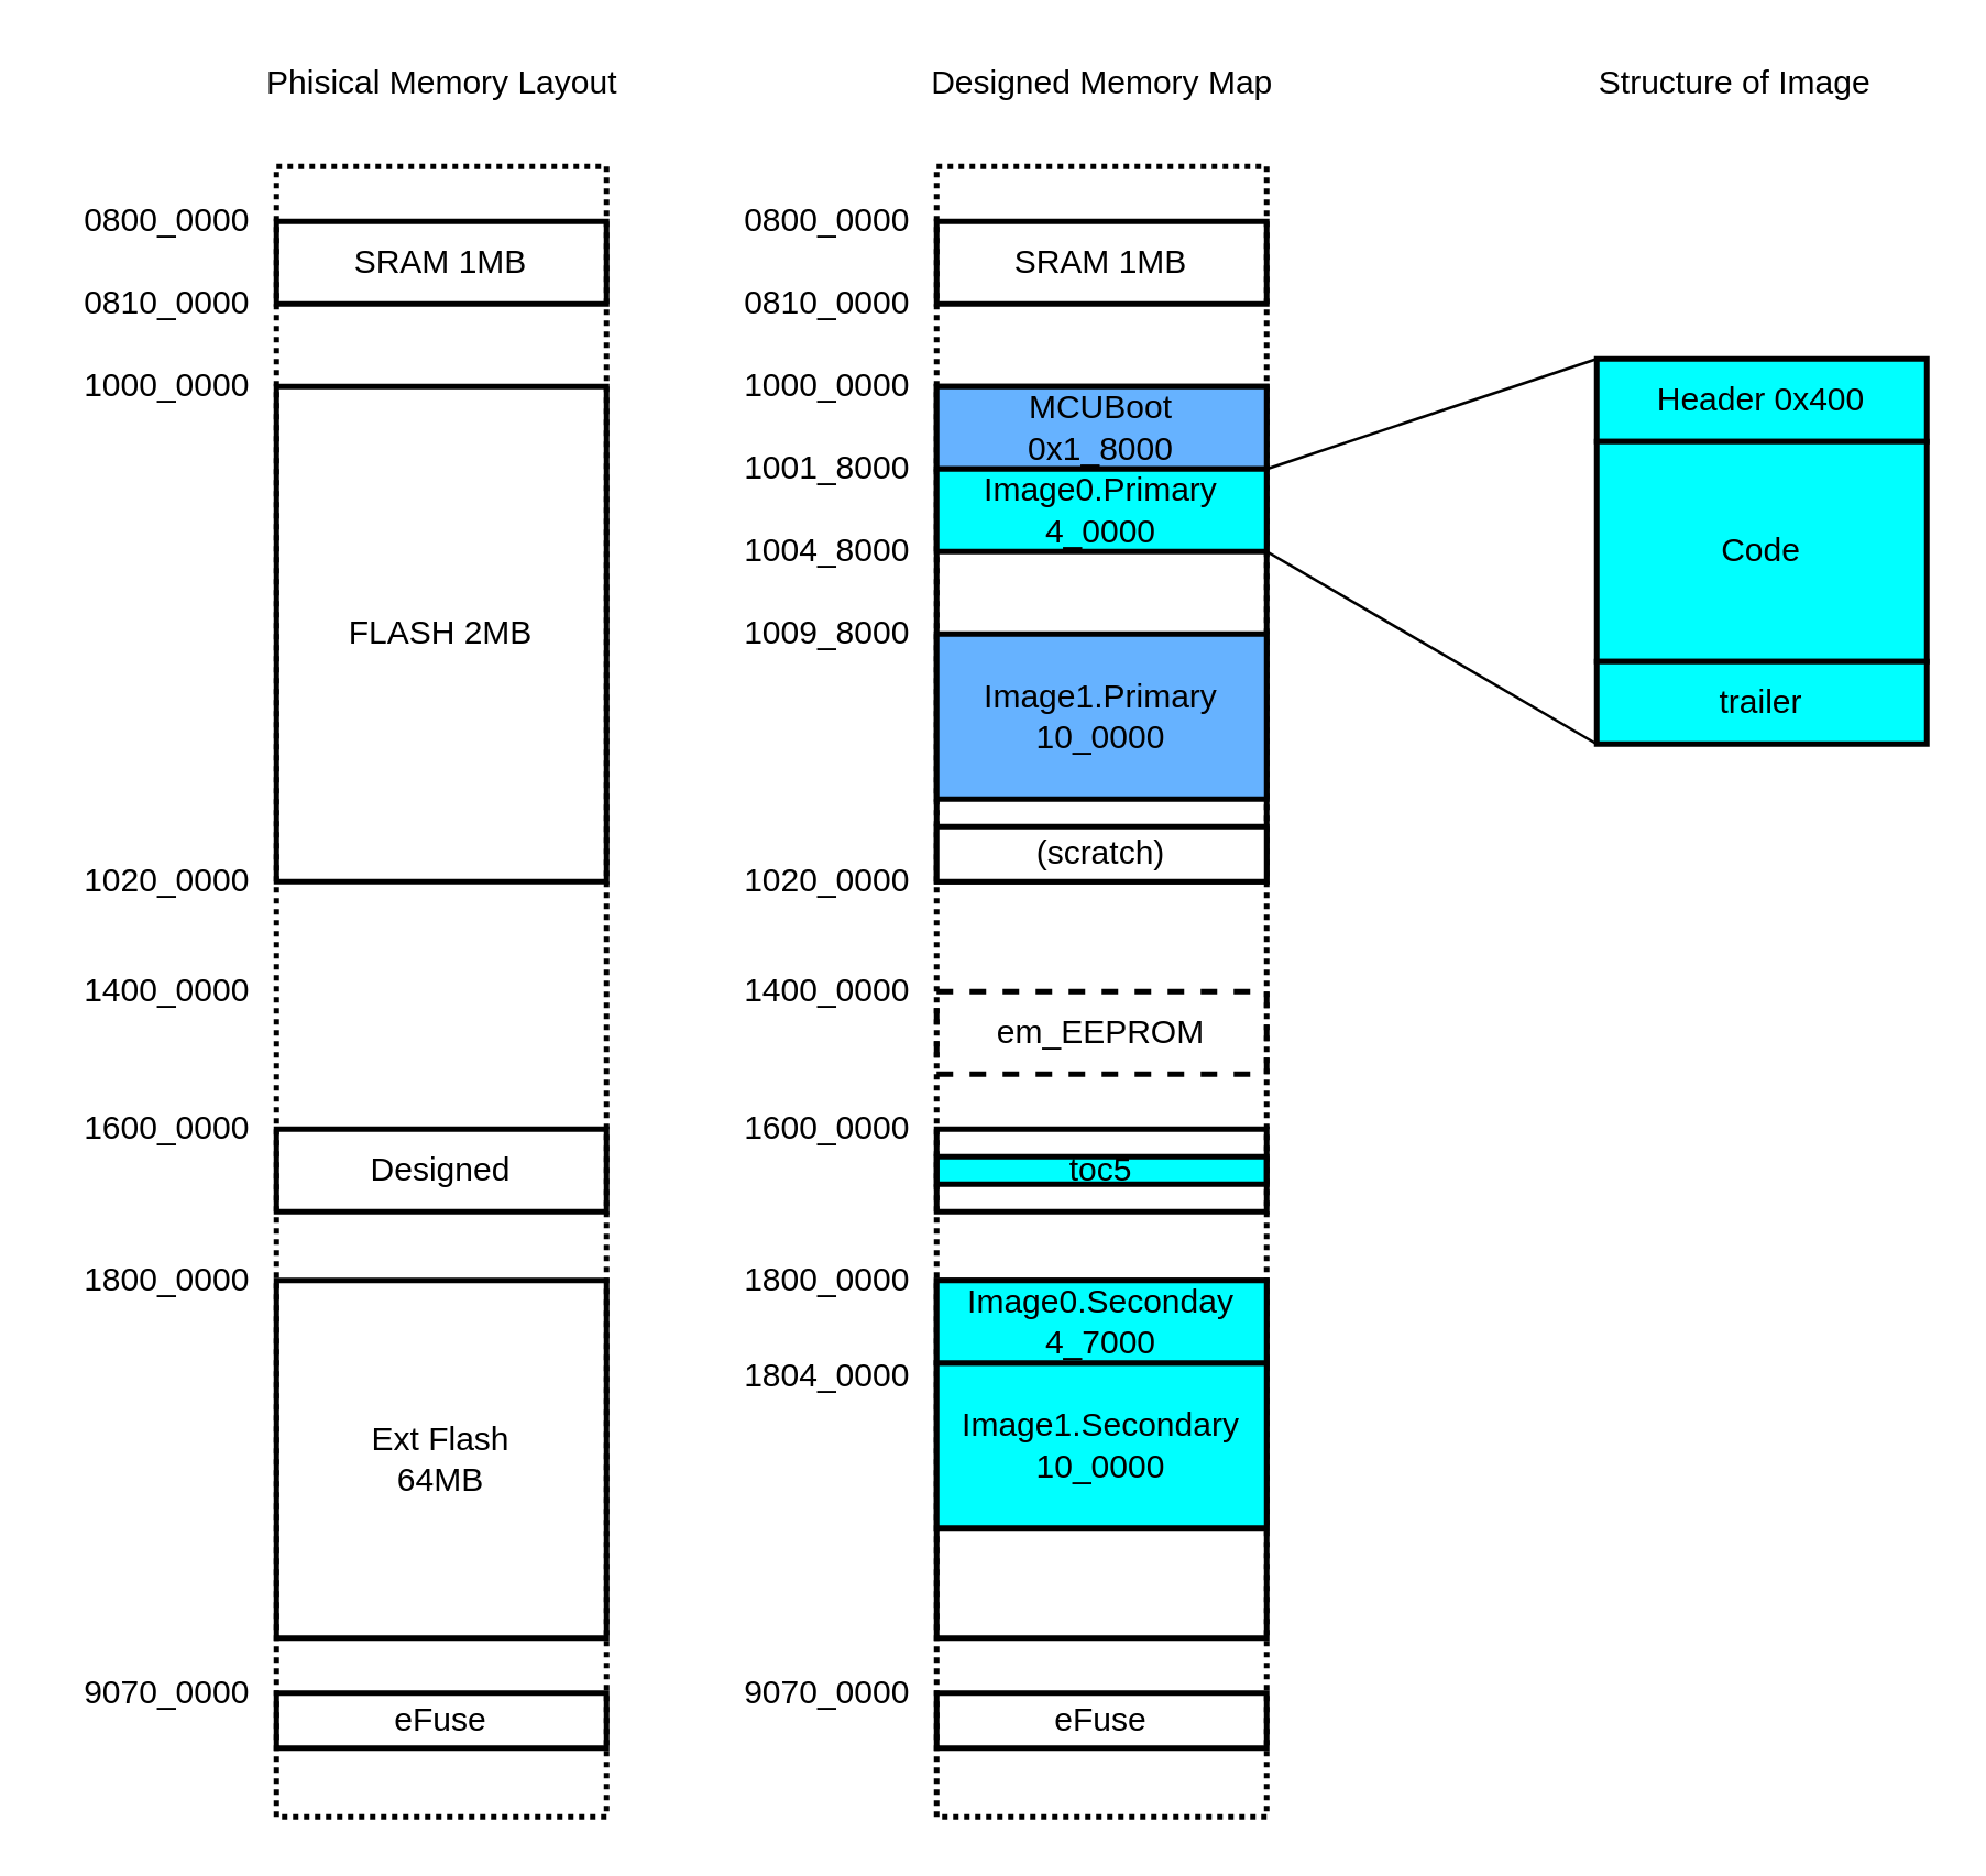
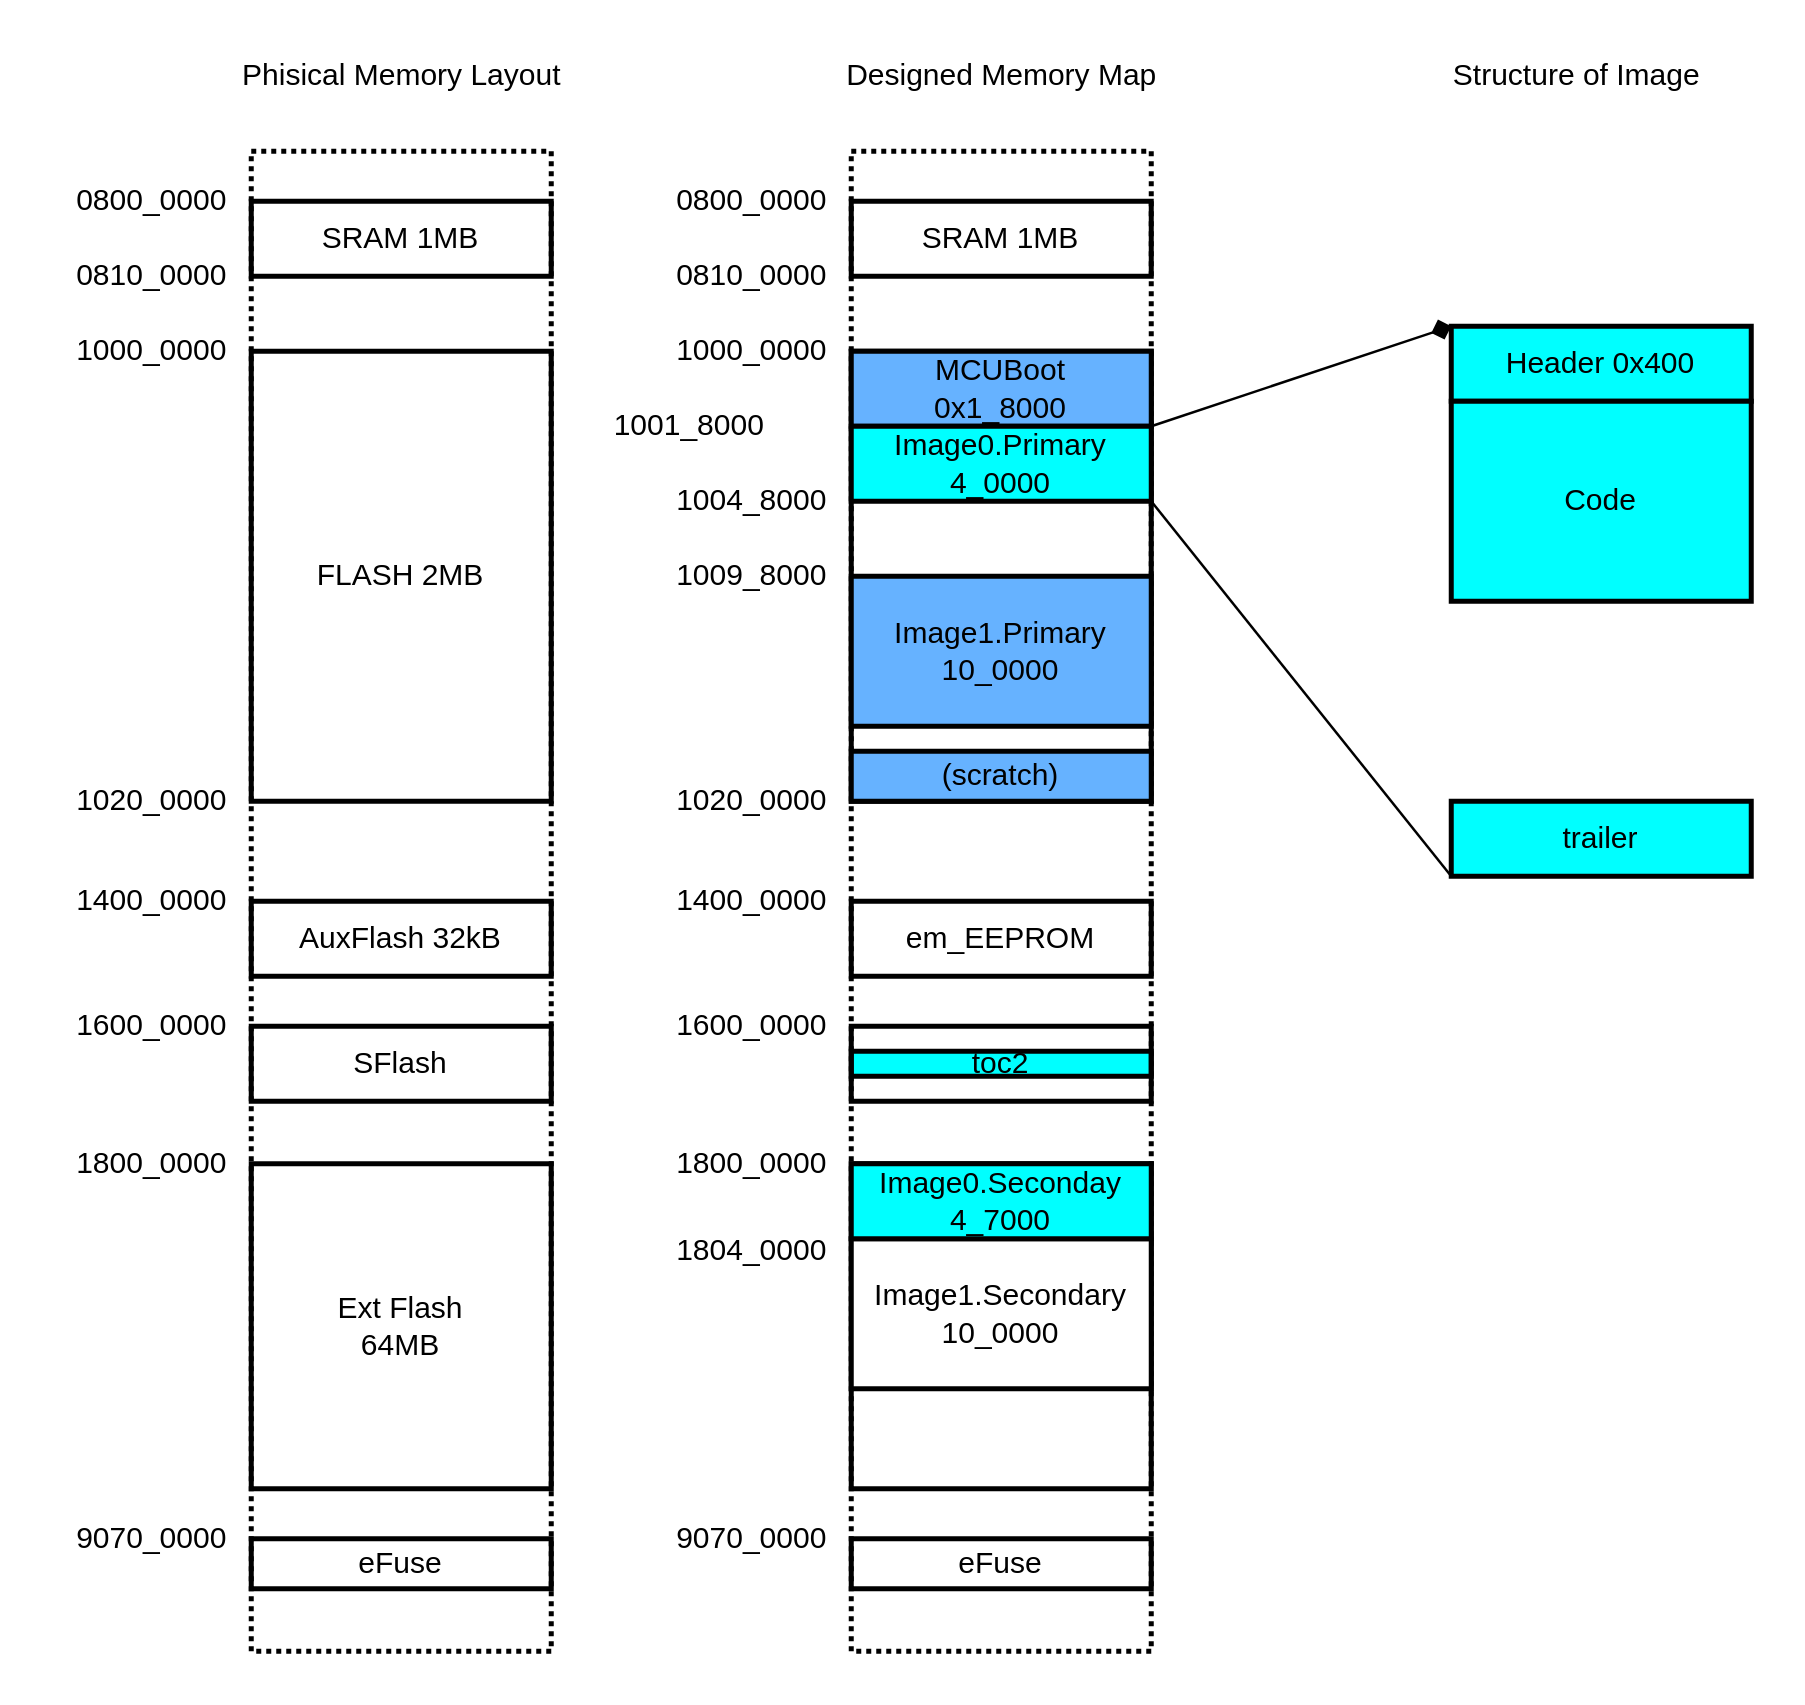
  <mxCell id="0" />
  <mxCell id="1" parent="0" />
  <mxCell id="2" value="" style="rounded=0;whiteSpace=wrap;html=1;fillColor=none;strokeWidth=2;dashed=1;dashPattern=1 1;" parent="1" vertex="1"><mxGeometry x="340" y="60" width="120" height="600" as="geometry" /></mxCell>
  <mxCell id="3" value="" style="rounded=0;whiteSpace=wrap;html=1;strokeWidth=2;fillColor=none;" parent="1" vertex="1"><mxGeometry x="340" y="140" width="120" height="180" as="geometry" /></mxCell>
- <mxCell id="4" value="em_EEPROM" style="rounded=0;whiteSpace=wrap;html=1;strokeWidth=2;fillColor=none;dashed=1;" parent="1" vertex="1"><mxGeometry x="340" y="360" width="120" height="30" as="geometry" /></mxCell>
+ <mxCell id="4" value="em_EEPROM" style="rounded=0;whiteSpace=wrap;html=1;strokeWidth=2;fillColor=none;" parent="1" vertex="1"><mxGeometry x="340" y="360" width="120" height="30" as="geometry" /></mxCell>
  <mxCell id="5" value="" style="rounded=0;whiteSpace=wrap;html=1;strokeWidth=2;fillColor=none;" parent="1" vertex="1"><mxGeometry x="340" y="465" width="120" height="130" as="geometry" /></mxCell>
  <mxCell id="6" value="MCUBoot&lt;br&gt;0x1_8000" style="rounded=0;whiteSpace=wrap;html=1;strokeWidth=2;fillColor=#66B2FF;" parent="1" vertex="1"><mxGeometry x="340" y="140" width="120" height="30" as="geometry" /></mxCell>
  <mxCell id="7" value="&lt;font color=&quot;#000000&quot;&gt;Image0.Primary&lt;br&gt;4_0000&lt;br&gt;&lt;/font&gt;" style="rounded=0;whiteSpace=wrap;html=1;strokeWidth=2;fillColor=#00FFFF;" parent="1" vertex="1"><mxGeometry x="340" y="170" width="120" height="30" as="geometry" /></mxCell>
  <mxCell id="8" value="&lt;font color=&quot;#000000&quot;&gt;Image1.Primary&lt;br&gt;10_0000&lt;br&gt;&lt;/font&gt;" style="rounded=0;whiteSpace=wrap;html=1;strokeWidth=2;fillColor=#66b2ff;" parent="1" vertex="1"><mxGeometry x="340" y="230" width="120" height="60" as="geometry" /></mxCell>
  <mxCell id="9" value="" style="rounded=0;whiteSpace=wrap;html=1;fillColor=none;strokeWidth=2;dashed=1;dashPattern=1 1;" parent="1" vertex="1"><mxGeometry x="100" y="60" width="120" height="600" as="geometry" /></mxCell>
  <mxCell id="10" value="FLASH 2MB" style="rounded=0;whiteSpace=wrap;html=1;strokeWidth=2;fillColor=none;" parent="1" vertex="1"><mxGeometry x="100" y="140" width="120" height="180" as="geometry" /></mxCell>
+ <mxCell id="11" value="AuxFlash 32kB" style="rounded=0;whiteSpace=wrap;html=1;strokeWidth=2;fillColor=none;" parent="1" vertex="1"><mxGeometry x="100" y="360" width="120" height="30" as="geometry" /></mxCell>
  <mxCell id="12" value="Ext Flash&lt;br&gt;64MB" style="rounded=0;whiteSpace=wrap;html=1;strokeWidth=2;fillColor=none;" parent="1" vertex="1"><mxGeometry x="100" y="465" width="120" height="130" as="geometry" /></mxCell>
- <mxCell id="13" value="&lt;font color=&quot;#000000&quot;&gt;Image1.Secondary&lt;br&gt;10_0000&lt;br&gt;&lt;/font&gt;" style="rounded=0;whiteSpace=wrap;html=1;strokeWidth=2;fillColor=#00FFFF;" parent="1" vertex="1"><mxGeometry x="340" y="495" width="120" height="60" as="geometry" /></mxCell>
+ <mxCell id="13" value="&lt;font color=&quot;#000000&quot;&gt;Image1.Secondary&lt;br&gt;10_0000&lt;br&gt;&lt;/font&gt;" style="rounded=0;whiteSpace=wrap;html=1;strokeWidth=2;fillColor=#ffffff;" parent="1" vertex="1"><mxGeometry x="340" y="495" width="120" height="60" as="geometry" /></mxCell>
  <mxCell id="14" value="SRAM 1MB" style="rounded=0;whiteSpace=wrap;html=1;strokeWidth=2;fillColor=none;" parent="1" vertex="1"><mxGeometry x="100" y="80" width="120" height="30" as="geometry" /></mxCell>
  <mxCell id="15" value="0800_0000" style="text;html=1;align=center;verticalAlign=middle;resizable=0;points=[];autosize=1;" parent="1" vertex="1"><mxGeometry y="70" width="80" height="20" as="geometry" x="20" /></mxCell>
  <mxCell id="16" value="0810_0000" style="text;html=1;align=center;verticalAlign=middle;resizable=0;points=[];autosize=1;" parent="1" vertex="1"><mxGeometry y="100" width="80" height="20" as="geometry" x="20" /></mxCell>
  <mxCell id="17" value="1000_0000" style="text;html=1;align=center;verticalAlign=middle;resizable=0;points=[];autosize=1;" parent="1" vertex="1"><mxGeometry y="130" width="80" height="20" as="geometry" x="20" /></mxCell>
  <mxCell id="18" value="1020_0000" style="text;html=1;align=center;verticalAlign=middle;resizable=0;points=[];autosize=1;" parent="1" vertex="1"><mxGeometry y="310" width="80" height="20" as="geometry" x="20" /></mxCell>
  <mxCell id="19" value="1400_0000" style="text;html=1;align=center;verticalAlign=middle;resizable=0;points=[];autosize=1;" parent="1" vertex="1"><mxGeometry y="350" width="80" height="20" as="geometry" x="20" /></mxCell>
  <mxCell id="20" value="1800_0000" style="text;html=1;align=center;verticalAlign=middle;resizable=0;points=[];autosize=1;" parent="1" vertex="1"><mxGeometry y="455" width="80" height="20" as="geometry" x="20" /></mxCell>
  <mxCell id="21" value="eFuse" style="rounded=0;whiteSpace=wrap;html=1;strokeWidth=2;fillColor=none;" parent="1" vertex="1"><mxGeometry x="100" y="615" width="120" height="20" as="geometry" /></mxCell>
  <mxCell id="22" value="9070_0000" style="text;html=1;align=center;verticalAlign=middle;resizable=0;points=[];autosize=1;" parent="1" vertex="1"><mxGeometry y="605" width="80" height="20" as="geometry" x="20" /></mxCell>
  <mxCell id="23" value="0800_0000" style="text;html=1;align=center;verticalAlign=middle;resizable=0;points=[];autosize=1;" parent="1" vertex="1"><mxGeometry x="260" y="70" width="80" height="20" as="geometry" /></mxCell>
  <mxCell id="24" value="0810_0000" style="text;html=1;align=center;verticalAlign=middle;resizable=0;points=[];autosize=1;" parent="1" vertex="1"><mxGeometry x="260" y="100" width="80" height="20" as="geometry" /></mxCell>
  <mxCell id="25" value="1000_0000" style="text;html=1;align=center;verticalAlign=middle;resizable=0;points=[];autosize=1;" parent="1" vertex="1"><mxGeometry x="260" y="130" width="80" height="20" as="geometry" /></mxCell>
  <mxCell id="26" value="1020_0000" style="text;html=1;align=center;verticalAlign=middle;resizable=0;points=[];autosize=1;" parent="1" vertex="1"><mxGeometry x="260" y="310" width="80" height="20" as="geometry" /></mxCell>
  <mxCell id="27" value="1400_0000" style="text;html=1;align=center;verticalAlign=middle;resizable=0;points=[];autosize=1;" parent="1" vertex="1"><mxGeometry x="260" y="350" width="80" height="20" as="geometry" /></mxCell>
  <mxCell id="28" value="1800_0000" style="text;html=1;align=center;verticalAlign=middle;resizable=0;points=[];autosize=1;" parent="1" vertex="1"><mxGeometry x="260" y="455" width="80" height="20" as="geometry" /></mxCell>
  <mxCell id="29" value="9070_0000" style="text;html=1;align=center;verticalAlign=middle;resizable=0;points=[];autosize=1;" parent="1" vertex="1"><mxGeometry x="260" y="605" width="80" height="20" as="geometry" /></mxCell>
  <mxCell id="30" value="SRAM 1MB" style="rounded=0;whiteSpace=wrap;html=1;strokeWidth=2;fillColor=none;" parent="1" vertex="1"><mxGeometry x="340" y="80" width="120" height="30" as="geometry" /></mxCell>
- <mxCell id="31" value="&lt;font color=&quot;#000000&quot;&gt;toc5&lt;/font&gt;" style="rounded=0;whiteSpace=wrap;html=1;strokeWidth=2;fillColor=#00FFFF;" parent="1" vertex="1"><mxGeometry x="340" y="420" width="120" height="10" as="geometry" /></mxCell>
+ <mxCell id="31" value="&lt;font color=&quot;#000000&quot;&gt;toc2&lt;/font&gt;" style="rounded=0;whiteSpace=wrap;html=1;strokeWidth=2;fillColor=#00FFFF;" parent="1" vertex="1"><mxGeometry x="340" y="420" width="120" height="10" as="geometry" /></mxCell>
  <mxCell id="32" value="&lt;font color=&quot;#000000&quot;&gt;Image0.Seconday&lt;br&gt;4_7000&lt;br&gt;&lt;/font&gt;" style="rounded=0;whiteSpace=wrap;html=1;strokeWidth=2;fillColor=#00FFFF;" parent="1" vertex="1"><mxGeometry x="340" y="465" width="120" height="30" as="geometry" /></mxCell>
  <mxCell id="33" value="eFuse" style="rounded=0;whiteSpace=wrap;html=1;strokeWidth=2;fillColor=none;" parent="1" vertex="1"><mxGeometry x="340" y="615" width="120" height="20" as="geometry" /></mxCell>
- <mxCell id="34" value="&lt;font color=&quot;#000000&quot;&gt;(scratch)&lt;/font&gt;" style="rounded=0;whiteSpace=wrap;html=1;strokeWidth=2;fillColor=#FFFFFF;" parent="1" vertex="1"><mxGeometry x="340" y="300" width="120" height="20" as="geometry" /></mxCell>
+ <mxCell id="34" value="&lt;font color=&quot;#000000&quot;&gt;(scratch)&lt;/font&gt;" style="rounded=0;whiteSpace=wrap;html=1;strokeWidth=2;fillColor=#66b2ff;" parent="1" vertex="1"><mxGeometry x="340" y="300" width="120" height="20" as="geometry" /></mxCell>
  <mxCell id="35" value="&lt;font color=&quot;#000000&quot;&gt;Header 0x400&lt;/font&gt;" style="rounded=0;whiteSpace=wrap;html=1;strokeWidth=2;fillColor=#00FFFF;" parent="1" vertex="1"><mxGeometry x="580" y="130" width="120" height="30" as="geometry" /></mxCell>
  <mxCell id="36" value="&lt;font color=&quot;#000000&quot;&gt;Code&lt;/font&gt;" style="rounded=0;whiteSpace=wrap;html=1;strokeWidth=2;fillColor=#00FFFF;" parent="1" vertex="1"><mxGeometry x="580" y="160" width="120" height="80" as="geometry" /></mxCell>
- <mxCell id="37" value="&lt;font color=&quot;#000000&quot;&gt;trailer&lt;/font&gt;" style="rounded=0;whiteSpace=wrap;html=1;strokeWidth=2;fillColor=#00FFFF;" parent="1" vertex="1"><mxGeometry x="580" y="240" width="120" height="30" as="geometry" /></mxCell>
- <mxCell id="38" value="" style="endArrow=none;html=1;exitX=1;exitY=0;exitDx=0;exitDy=0;entryX=0;entryY=0;entryDx=0;entryDy=0;" parent="1" source="7" target="35" edge="1"><mxGeometry width="50" height="50" relative="1" as="geometry"><mxPoint x="630" y="410" as="sourcePoint" /><mxPoint x="680" y="360" as="targetPoint" /></mxGeometry></mxCell>
+ <mxCell id="37" value="&lt;font color=&quot;#000000&quot;&gt;trailer&lt;/font&gt;" style="rounded=0;whiteSpace=wrap;html=1;strokeWidth=2;fillColor=#00FFFF;" parent="1" vertex="1"><mxGeometry x="580" y="320" width="120" height="30" as="geometry" /></mxCell>
+ <mxCell id="38" value="" style="endArrow=diamond;html=1;exitX=1;exitY=0;exitDx=0;exitDy=0;entryX=0;entryY=0;entryDx=0;entryDy=0;" parent="1" source="7" target="35" edge="1"><mxGeometry width="50" height="50" relative="1" as="geometry"><mxPoint x="630" y="410" as="sourcePoint" /><mxPoint x="680" y="360" as="targetPoint" /></mxGeometry></mxCell>
  <mxCell id="39" value="" style="endArrow=none;html=1;entryX=0;entryY=1;entryDx=0;entryDy=0;" parent="1" target="37" edge="1"><mxGeometry width="50" height="50" relative="1" as="geometry"><mxPoint x="460" y="200" as="sourcePoint" /><mxPoint x="670" y="470" as="targetPoint" /></mxGeometry></mxCell>
- <mxCell id="40" value="Designed" style="rounded=0;whiteSpace=wrap;html=1;strokeWidth=2;fillColor=none;" parent="1" vertex="1"><mxGeometry x="100" y="410" width="120" height="30" as="geometry" /></mxCell>
+ <mxCell id="40" value="SFlash" style="rounded=0;whiteSpace=wrap;html=1;strokeWidth=2;fillColor=none;" parent="1" vertex="1"><mxGeometry x="100" y="410" width="120" height="30" as="geometry" /></mxCell>
  <mxCell id="41" value="1600_0000" style="text;html=1;align=center;verticalAlign=middle;resizable=0;points=[];autosize=1;" parent="1" vertex="1"><mxGeometry y="400" width="80" height="20" as="geometry" x="20" /></mxCell>
  <mxCell id="42" value="" style="rounded=0;whiteSpace=wrap;html=1;strokeWidth=2;fillColor=none;" parent="1" vertex="1"><mxGeometry x="340" y="410" width="120" height="30" as="geometry" /></mxCell>
  <mxCell id="43" value="Phisical Memory Layout" style="text;html=1;align=center;verticalAlign=middle;resizable=0;points=[];autosize=1;" parent="1" vertex="1"><mxGeometry x="90" y="20" width="140" height="20" as="geometry" /></mxCell>
  <mxCell id="44" value="Designed Memory Map" style="text;html=1;align=center;verticalAlign=middle;resizable=0;points=[];autosize=1;" parent="1" vertex="1"><mxGeometry x="330" y="20" width="140" height="20" as="geometry" /></mxCell>
  <mxCell id="45" value="Structure of Image" style="text;html=1;align=center;verticalAlign=middle;resizable=0;points=[];autosize=1;" parent="1" vertex="1"><mxGeometry x="575" y="20" width="110" height="20" as="geometry" /></mxCell>
  <mxCell id="46" value="1600_0000" style="text;html=1;align=center;verticalAlign=middle;resizable=0;points=[];autosize=1;" parent="1" vertex="1"><mxGeometry x="260" y="400" width="80" height="20" as="geometry" /></mxCell>
- <mxCell id="47" value="1001_8000" style="text;html=1;align=center;verticalAlign=middle;resizable=0;points=[];autosize=1;" parent="1" vertex="1"><mxGeometry x="260" y="160" width="80" height="20" as="geometry" /></mxCell>
+ <mxCell id="47" value="1001_8000" style="text;html=1;align=center;verticalAlign=middle;resizable=0;points=[];autosize=1;" parent="1" vertex="1"><mxGeometry x="235" y="160" width="80" height="20" as="geometry" /></mxCell>
  <mxCell id="48" value="1009_8000" style="text;html=1;align=center;verticalAlign=middle;resizable=0;points=[];autosize=1;" parent="1" vertex="1"><mxGeometry x="260" y="220" width="80" height="20" as="geometry" /></mxCell>
  <mxCell id="49" value="1804_0000" style="text;html=1;align=center;verticalAlign=middle;resizable=0;points=[];autosize=1;" parent="1" vertex="1"><mxGeometry x="260" y="490" width="80" height="20" as="geometry" /></mxCell>
  <mxCell id="50" value="1004_8000" style="text;html=1;align=center;verticalAlign=middle;resizable=0;points=[];autosize=1;" parent="1" vertex="1"><mxGeometry x="260" y="190" width="80" height="20" as="geometry" /></mxCell>
